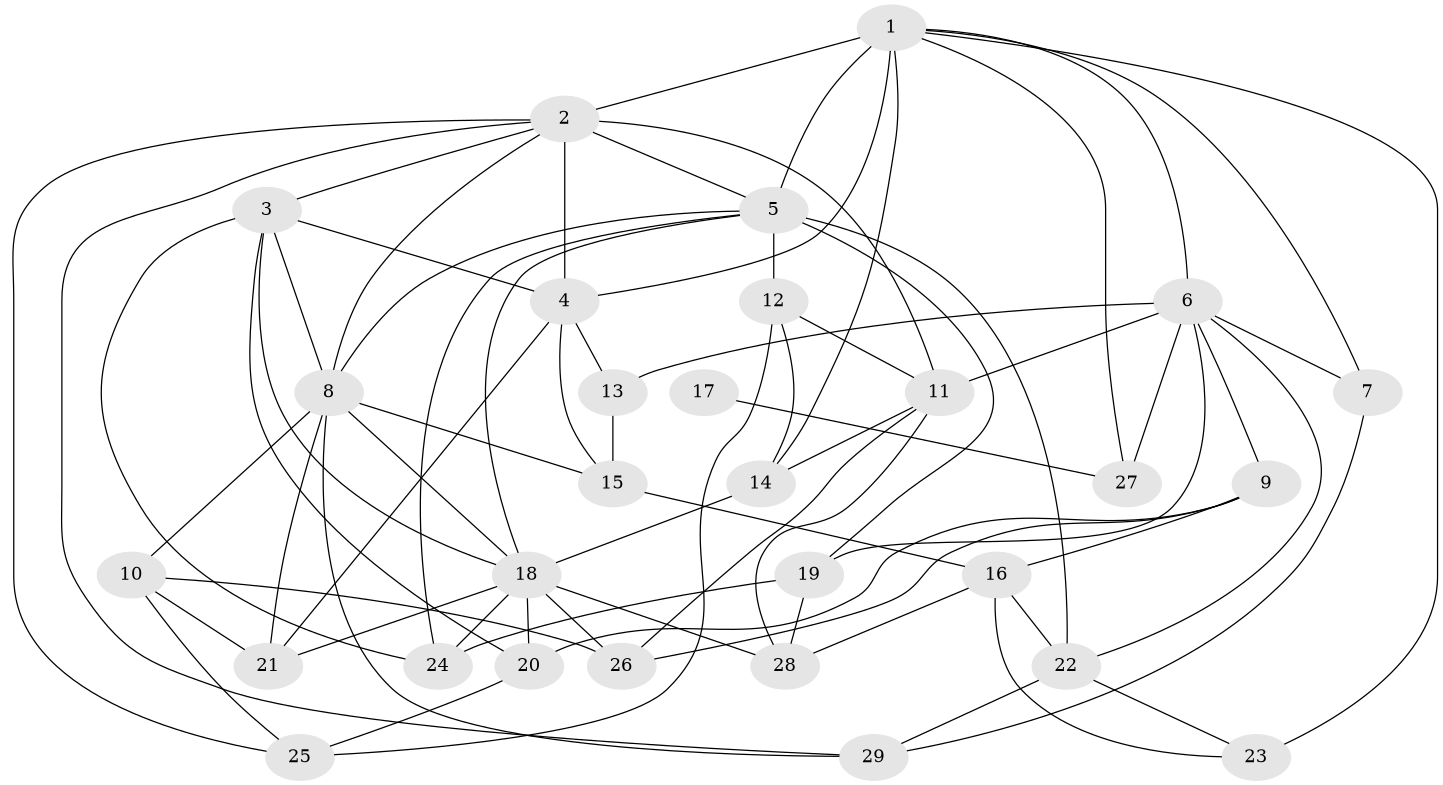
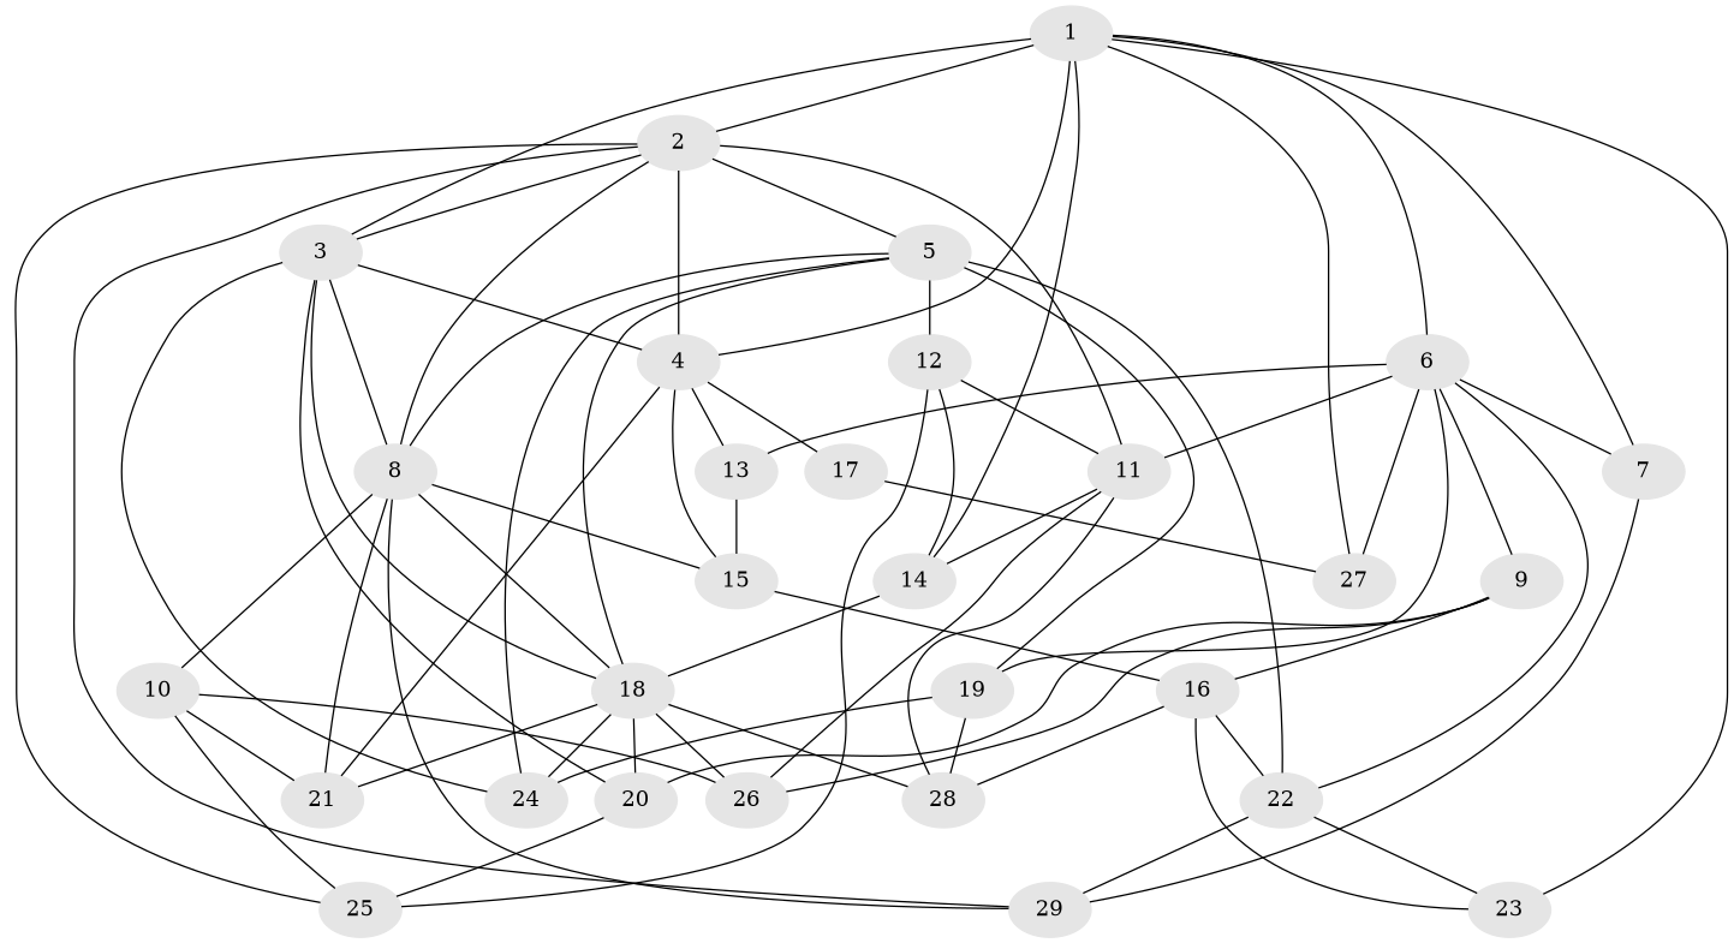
  graph {
    node [color=gray90 style=filled]
    edge [weight=1.0]
    1
    2
    3
    4
    6
    7
    14
    23
    27
    5
    8
    11
    25
    29
    18
    20
    24
    13
    15
    17
    21
    19
    22
    9
    16
    12
    10
    26
    28
    1 -- 2
-   1 -- 5 [weight=2.0]
+   1 -- 3 [weight=2.0]
    1 -- 4
    1 -- 6
    1 -- 7
    1 -- 14
    1 -- 23 [weight=2.0]
    1 -- 27
    2 -- 3
    2 -- 4 [weight=3.0]
    2 -- 5
    2 -- 8
    2 -- 11
    2 -- 25
    2 -- 29
    3 -- 4
    3 -- 8
    3 -- 18 [weight=3.0]
    3 -- 20
    3 -- 24
    4 -- 13
    4 -- 15
+   4 -- 17
    4 -- 21
    6 -- 7 [weight=2.0]
    6 -- 27
    6 -- 11
    6 -- 13 [weight=2.0]
    6 -- 19
    6 -- 22
    6 -- 9
    7 -- 29
    14 -- 18
    23 -- 16
    5 -- 8
    5 -- 18 [weight=2.0]
    5 -- 24
    5 -- 19
    5 -- 22 [weight=2.0]
    5 -- 12
    8 -- 29
    8 -- 18
    8 -- 15
    8 -- 21
    8 -- 10
    11 -- 14
    11 -- 26
    11 -- 28
    18 -- 20
    18 -- 24
    18 -- 21
    18 -- 26
    18 -- 28
    20 -- 25
    13 -- 15
    15 -- 16
    17 -- 27
    19 -- 24
    19 -- 28
    22 -- 23
    22 -- 29
    9 -- 20
    9 -- 16
    9 -- 26
    16 -- 22
    16 -- 28
    12 -- 14
    12 -- 11
    12 -- 25
    10 -- 25
    10 -- 21
    10 -- 26
  }
